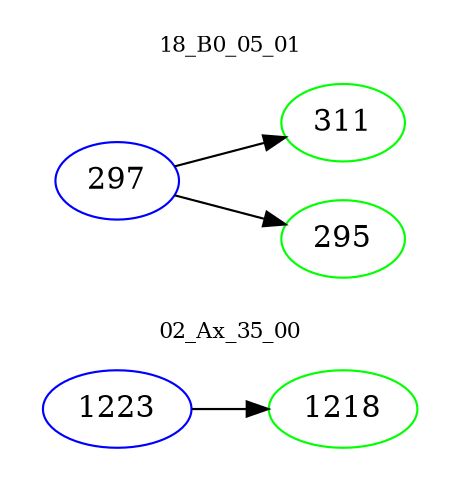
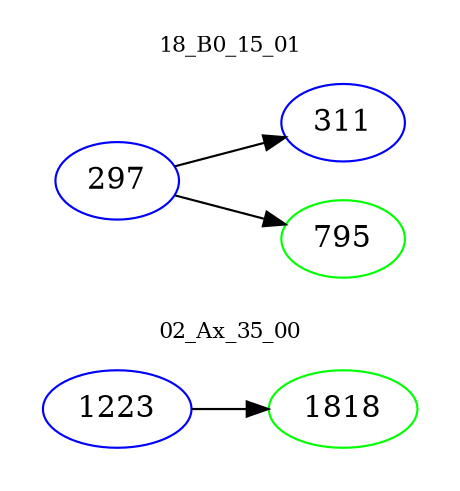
  digraph {
    rankdir=LR
    node [color=blue]
    edge [color=black]
    n1 [label=1223]
-   n2 [color=green label=1218]
+   n2 [color=green label=1818]
    n3 [label=297]
-   n4 [color=green label=295]
-   n5 [color=green label=311]
+   n4 [color=green label=795]
+   n5 [label=311]
    subgraph cluster_1 {
      color=white
      fontsize=10
      label="02_Ax_35_00"
      n1
      n2
    }
    subgraph cluster_2 {
      color=white
      fontsize=10
-     label="18_B0_05_01"
+     label="18_B0_15_01"
      n3
      n4
      n5
    }
    n1 -> n2
    n3 -> n4
    n3 -> n5
  }
